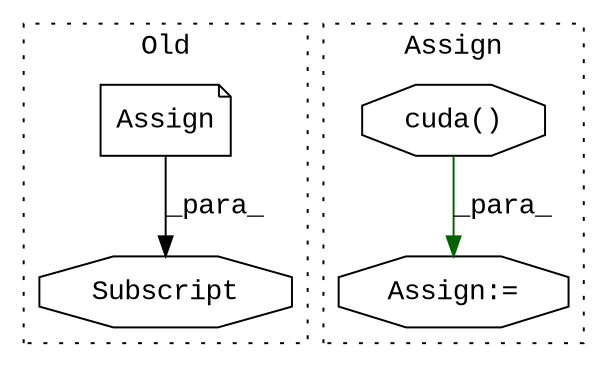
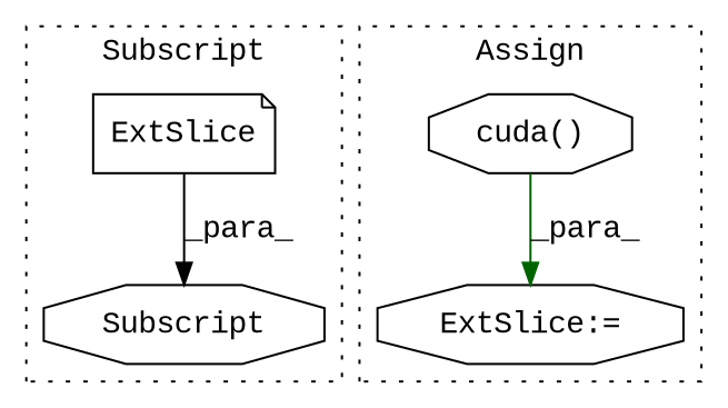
  digraph {
    fontname="Liberation Mono"
    node [fontname="Liberation Mono" shape=octagon]
    edge [fontname="Liberation Mono"]
-   n1 [a=85 l=14 label=Assign s=7216 shape=note]
+   n1 [a=85 l=14 label=ExtSlice s=7216 shape=note]
    n2 [a=63 l="26,0" label=Subscript s="7216,0"]
    n3 [a=75 l=22 label="cuda()" s=10084]
-   n4 [a=68 l=4 label="Assign:=" s=10057]
+   n4 [a=68 l=4 label="ExtSlice:=" s=10057]
    subgraph cluster_1 {
-     label=Old
+     label=Subscript
      style=dotted
      n1
      n2
    }
    subgraph cluster_2 {
      label=Assign
      style=dotted
      n3
      n4
    }
    n1 -> n2 [color=black label=_para_]
    n3 -> n4 [color=darkgreen label=_para_]
  }
